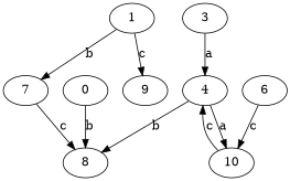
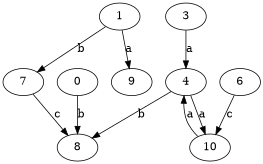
  strict digraph {
    3
    4
    8
    10
    0
    1
    7
    9
    n9 [label=6]
    3 -> 4 [label=a]
    4 -> 8 [label=b]
    4 -> 10 [label=a]
-   10 -> 4 [label=c]
+   10 -> 4 [label=a]
    0 -> 8 [label=b]
    1 -> 7 [label=b]
-   1 -> 9 [label=c]
+   1 -> 9 [label=a]
    7 -> 8 [label=c]
    n9 -> 10 [label=c]
  }
